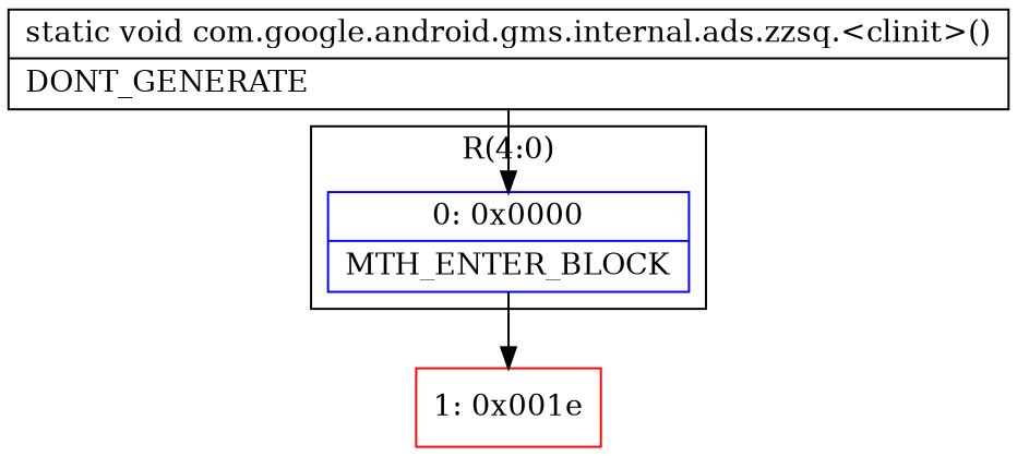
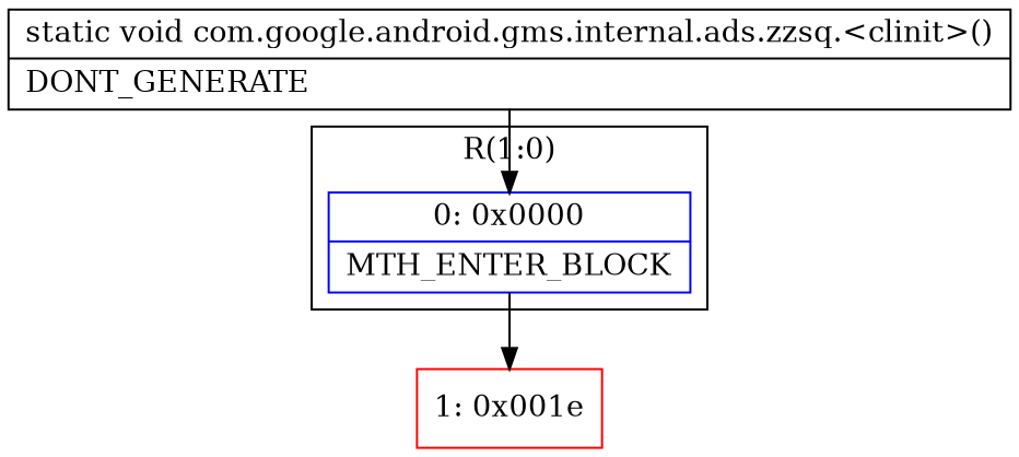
  digraph {
    node [shape=record]
    n1 [color=blue label="{0\:\ 0x0000|MTH_ENTER_BLOCK\l}"]
    n2 [color=red label="{1\:\ 0x001e}"]
    n3 [label="{static void com.google.android.gms.internal.ads.zzsq.\<clinit\>()  | DONT_GENERATE\l}"]
    subgraph cluster_1 {
-     label="R(4:0)"
+     label="R(1:0)"
      n1
    }
    n1 -> n2
    n3 -> n1
  }
